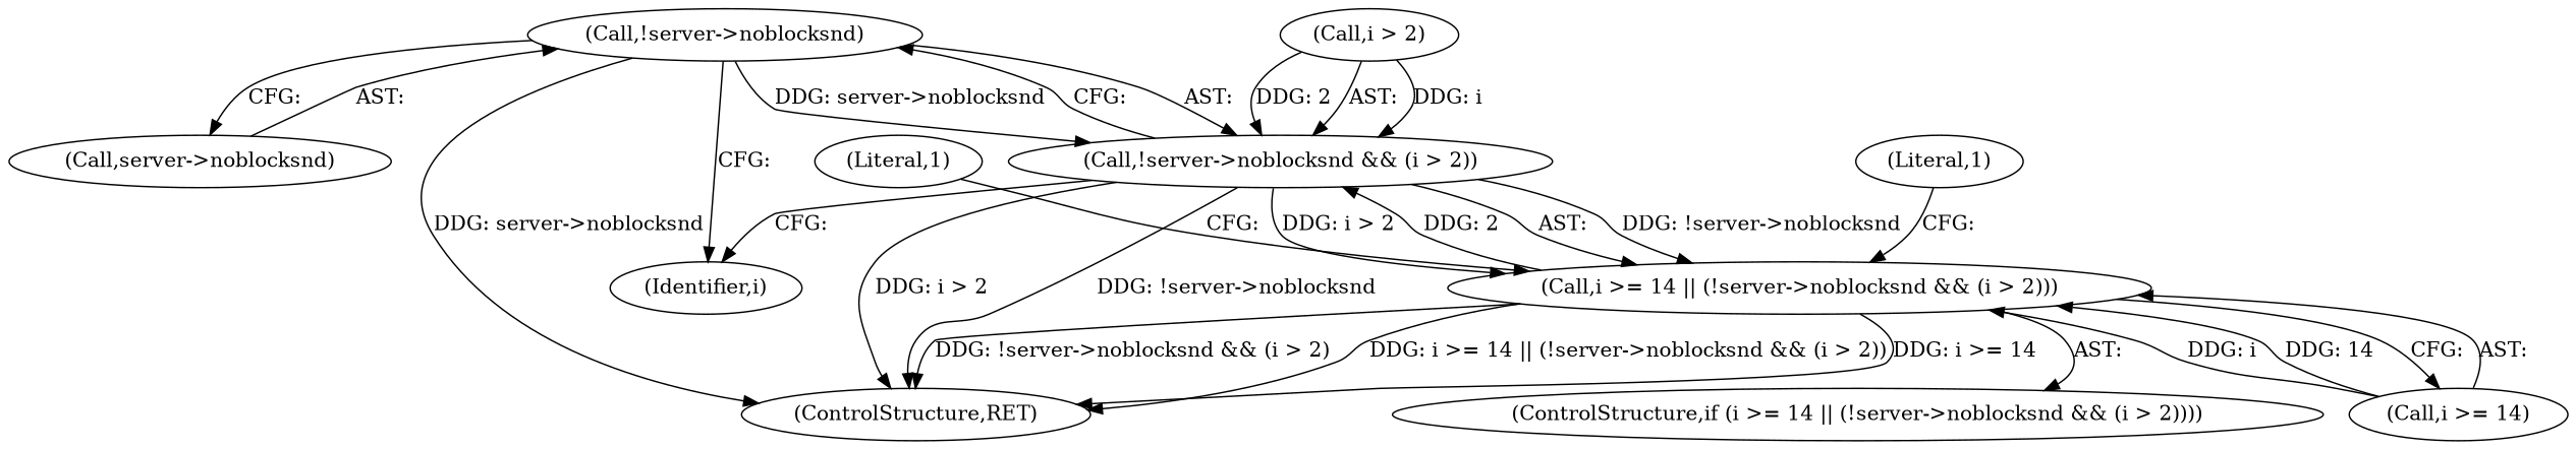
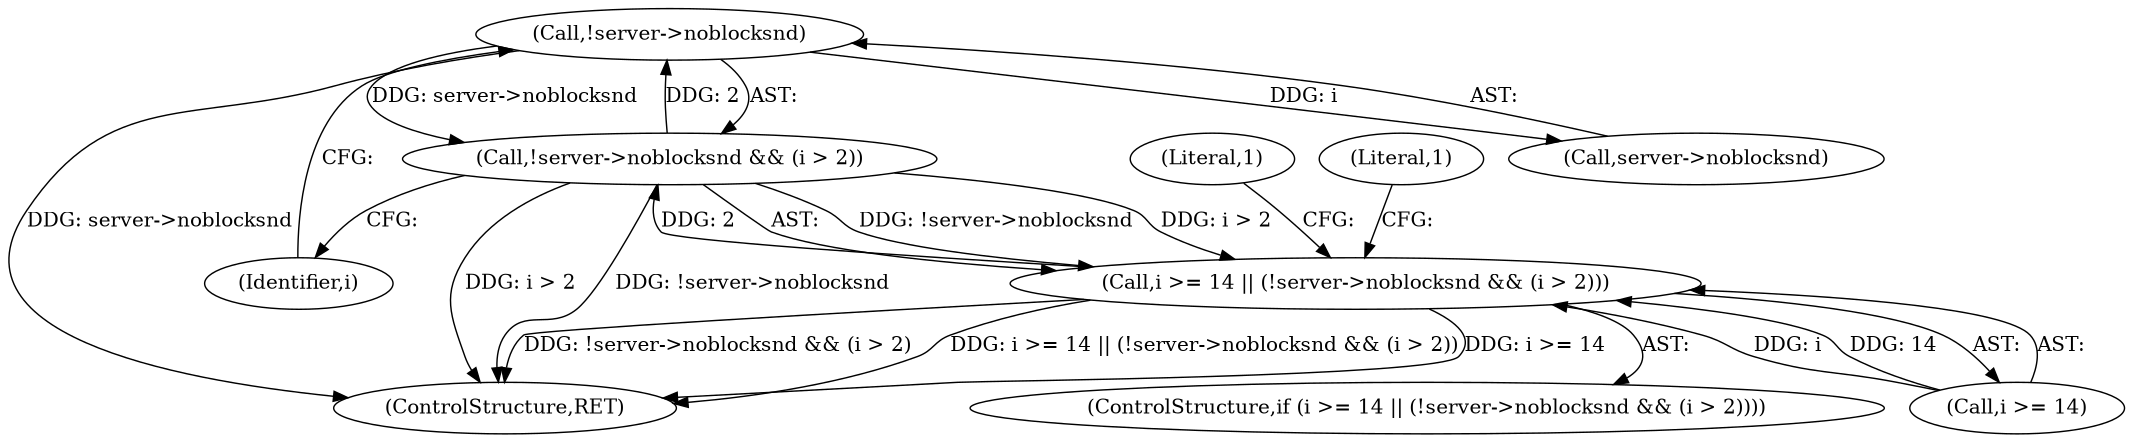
  digraph {
    n1 [label="(Call,!server->noblocksnd)"]
    n2 [label="(Call,!server->noblocksnd && (i > 2))"]
    n3 [label="(ControlStructure,RET)"]
    n4 [label="(Call,server->noblocksnd)"]
    n5 [label="(Call,i >= 14 || (!server->noblocksnd && (i > 2)))"]
    n6 [label="(Identifier,i)"]
    n7 [label="(Call,i >= 14)"]
    n8 [label="(ControlStructure,if (i >= 14 || (!server->noblocksnd && (i > 2))))"]
-   n9 [label="(Call,i > 2)"]
    n10 [label="(Literal,1)"]
    n11 [label="(Literal,1)"]
    n1 -> n2 [label="AST: "]
    n1 -> n2 [label="DDG: server->noblocksnd"]
    n1 -> n3 [label="DDG: server->noblocksnd"]
-   n1 -> n4 [label="CFG: "]
-   n2 -> n1 [label="CFG: "]
+   n1 -> n4 [label="DDG: i"]
+   n2 -> n1 [label="DDG: 2"]
    n2 -> n3 [label="DDG: i > 2"]
    n2 -> n3 [label="DDG: !server->noblocksnd"]
    n2 -> n5 [label="AST: "]
    n2 -> n5 [label="DDG: !server->noblocksnd"]
    n2 -> n5 [label="DDG: i > 2"]
    n2 -> n6 [label="CFG: "]
    n4 -> n1 [label="AST: "]
    n5 -> n2 [label="DDG: 2"]
    n5 -> n3 [label="DDG: i >= 14 || (!server->noblocksnd && (i > 2))"]
    n5 -> n3 [label="DDG: i >= 14"]
    n5 -> n3 [label="DDG: !server->noblocksnd && (i > 2)"]
-   n5 -> n7 [label="CFG: "]
+   n5 -> n7 [label="AST: "]
    n5 -> n8 [label="AST: "]
-   n1 -> n6 [label="CFG: "]
+   n6 -> n1 [label="CFG: "]
    n7 -> n5 [label="AST: "]
    n7 -> n5 [label="DDG: i"]
    n7 -> n5 [label="DDG: 14"]
-   n9 -> n2 [label="AST: "]
-   n9 -> n2 [label="DDG: i"]
-   n9 -> n2 [label="DDG: 2"]
    n10 -> n5 [label="CFG: "]
    n11 -> n5 [label="CFG: "]
  }
